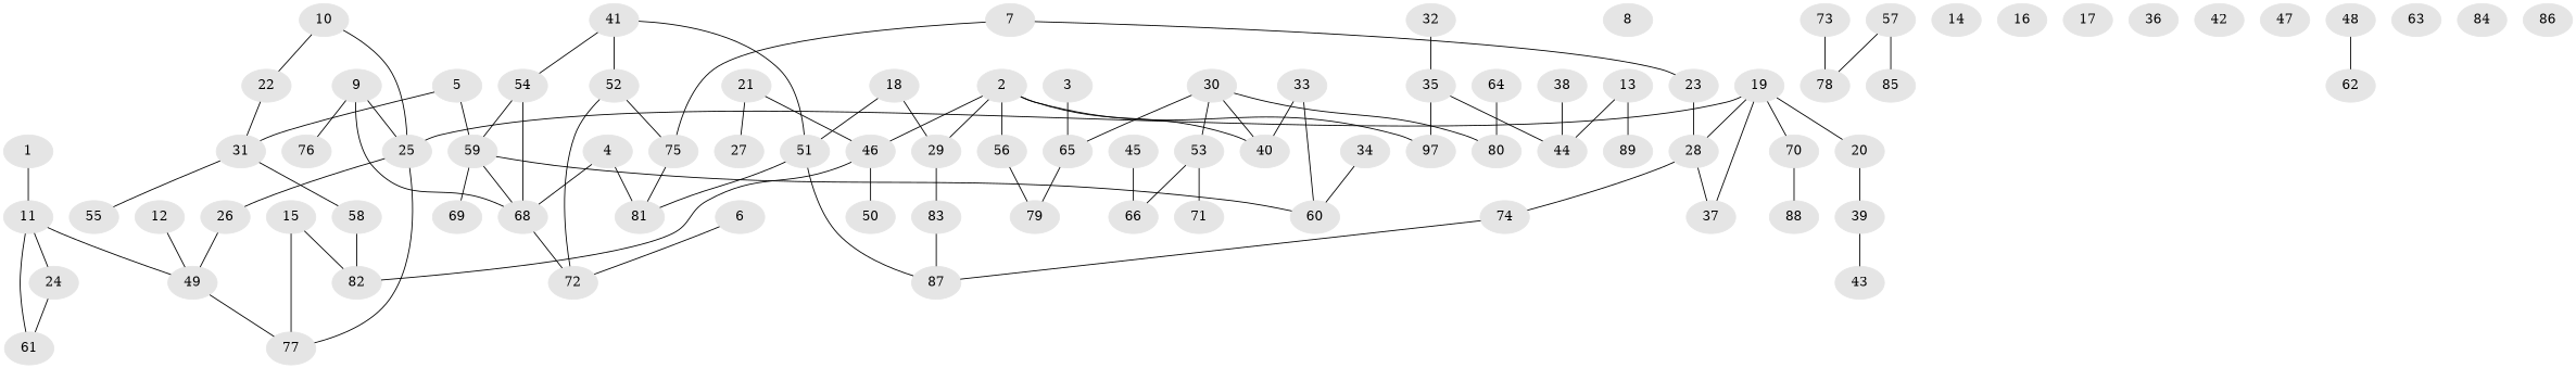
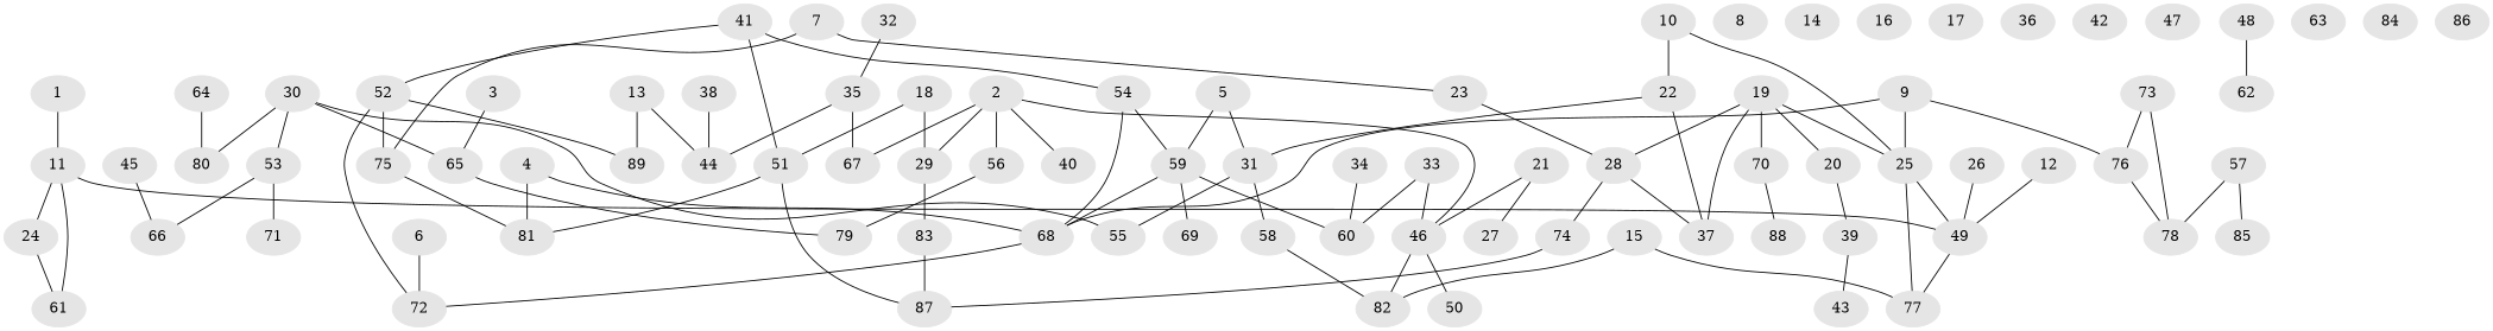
  graph {
    node [color=gray90 style=filled]
    1
    11
    24
    49
    61
    2
    29
    40
    46
    56
-   67 [label=97]
+   67
    83
    82
    50
    79
    3
    65
    4
    81
    68
    5
    31
    59
    55
    58
    60
    69
    6
    72
    7
    23
    75
    28
    8
    9
    25
    76
    77
    26
    78
    10
    22
    37
    12
    13
    44
    89
    14
    15
    16
    17
    18
    51
    87
    19
    20
    70
    39
    74
    88
    43
    21
    27
    30
    53
    80
    66
    71
    32
    35
    33
    34
    36
    38
    41
    52
    54
    42
    45
    47
    48
    62
    57
    85
    63
    64
    73
    84
    86
    1 -- 11
    11 -- 24
    11 -- 49
    11 -- 61
    24 -- 61
    49 -- 77
    2 -- 29
    2 -- 40
    2 -- 46
    2 -- 56
    2 -- 67
    29 -- 83
    46 -- 82
    46 -- 50
    56 -- 79
    83 -- 87
    3 -- 65
    65 -- 79
    4 -- 81
    4 -- 68
    68 -- 72
    5 -- 31
    5 -- 59
    31 -- 55
    31 -- 58
    59 -- 68
    59 -- 60
    59 -- 69
    58 -- 82
    6 -- 72
    7 -- 23
    7 -- 75
    23 -- 28
    75 -- 81
    28 -- 37
    28 -- 74
    9 -- 68
    9 -- 25
    9 -- 76
    25 -- 77
-   25 -- 26
+   25 -- 49
+   76 -- 78
    26 -- 49
    10 -- 25
    10 -- 22
    22 -- 31
+   22 -- 37
    12 -- 49
    13 -- 44
    13 -- 89
    15 -- 82
    15 -- 77
    18 -- 29
    18 -- 51
    51 -- 81
    51 -- 87
    19 -- 28
    19 -- 25
    19 -- 37
    19 -- 20
    19 -- 70
    20 -- 39
    70 -- 88
    39 -- 43
    74 -- 87
    21 -- 46
    21 -- 27
    30 -- 65
-   30 -- 40
+   30 -- 55
    30 -- 53
    30 -- 80
    53 -- 66
    53 -- 71
    32 -- 35
    35 -- 67
    35 -- 44
-   33 -- 40
+   33 -- 46
    33 -- 60
    34 -- 60
    38 -- 44
    41 -- 51
    41 -- 52
    41 -- 54
    52 -- 72
    52 -- 75
+   52 -- 89
    54 -- 68
    54 -- 59
    45 -- 66
    48 -- 62
    57 -- 78
    57 -- 85
    64 -- 80
+   73 -- 76
    73 -- 78
  }
